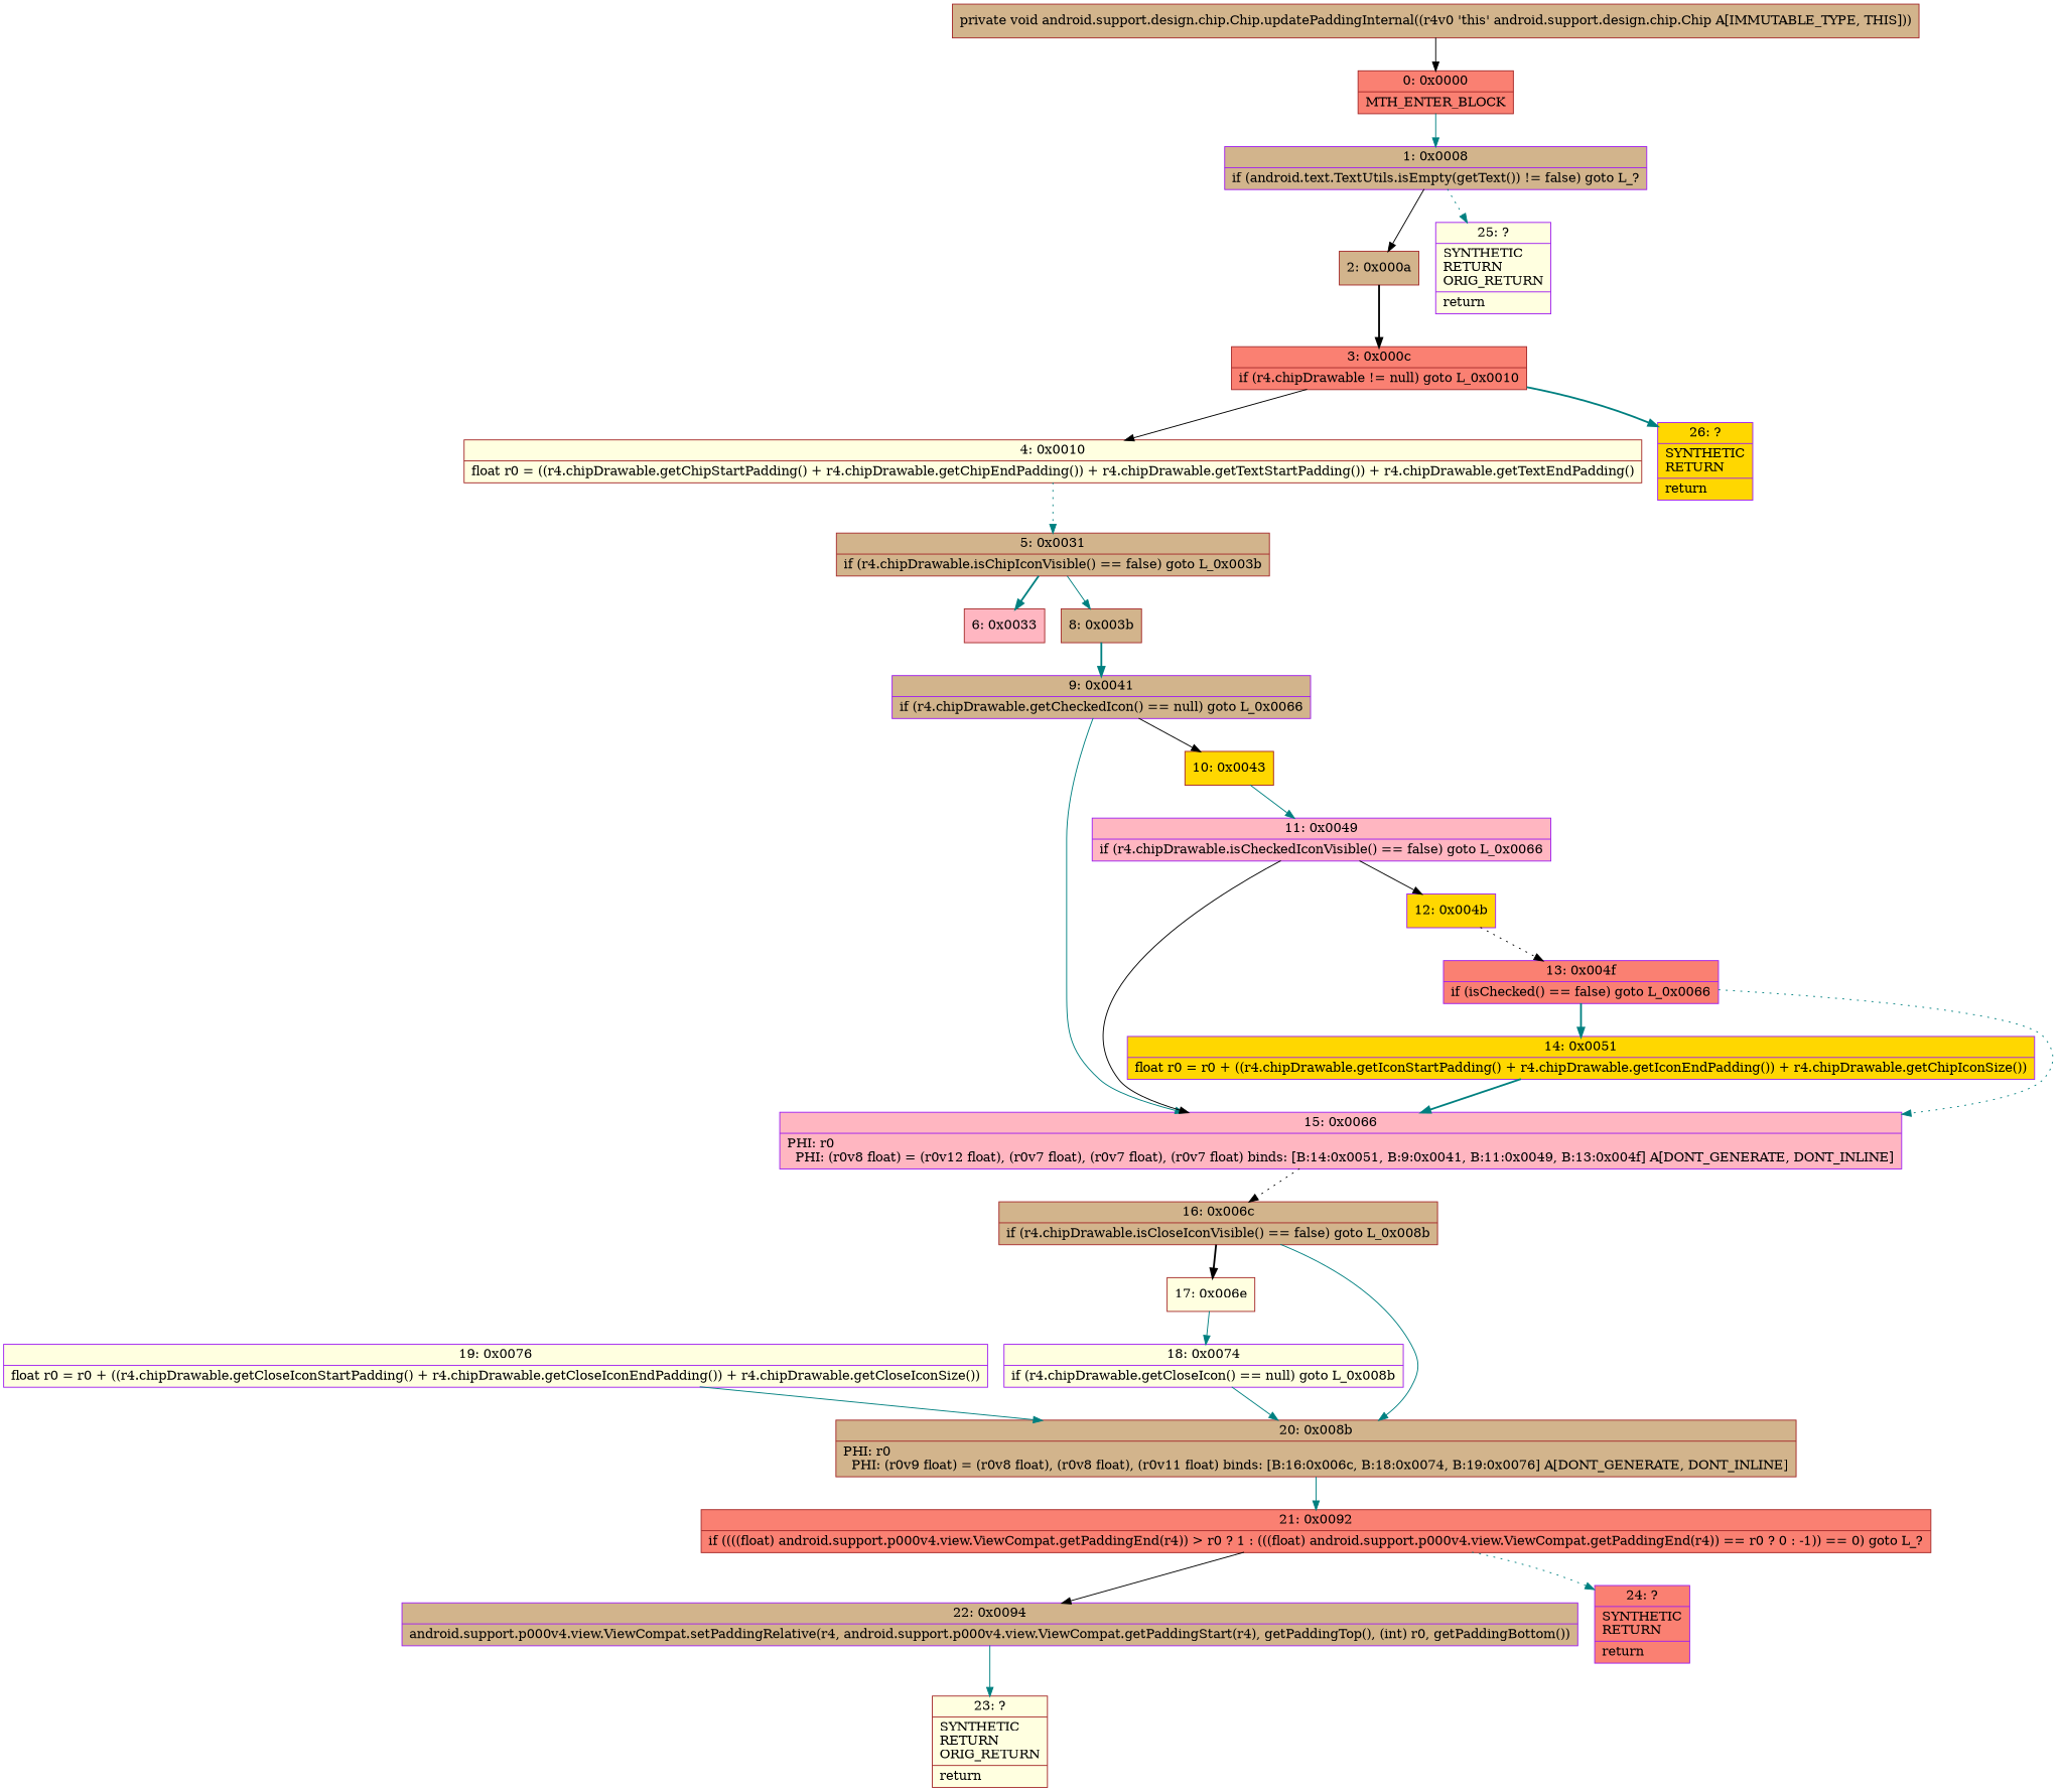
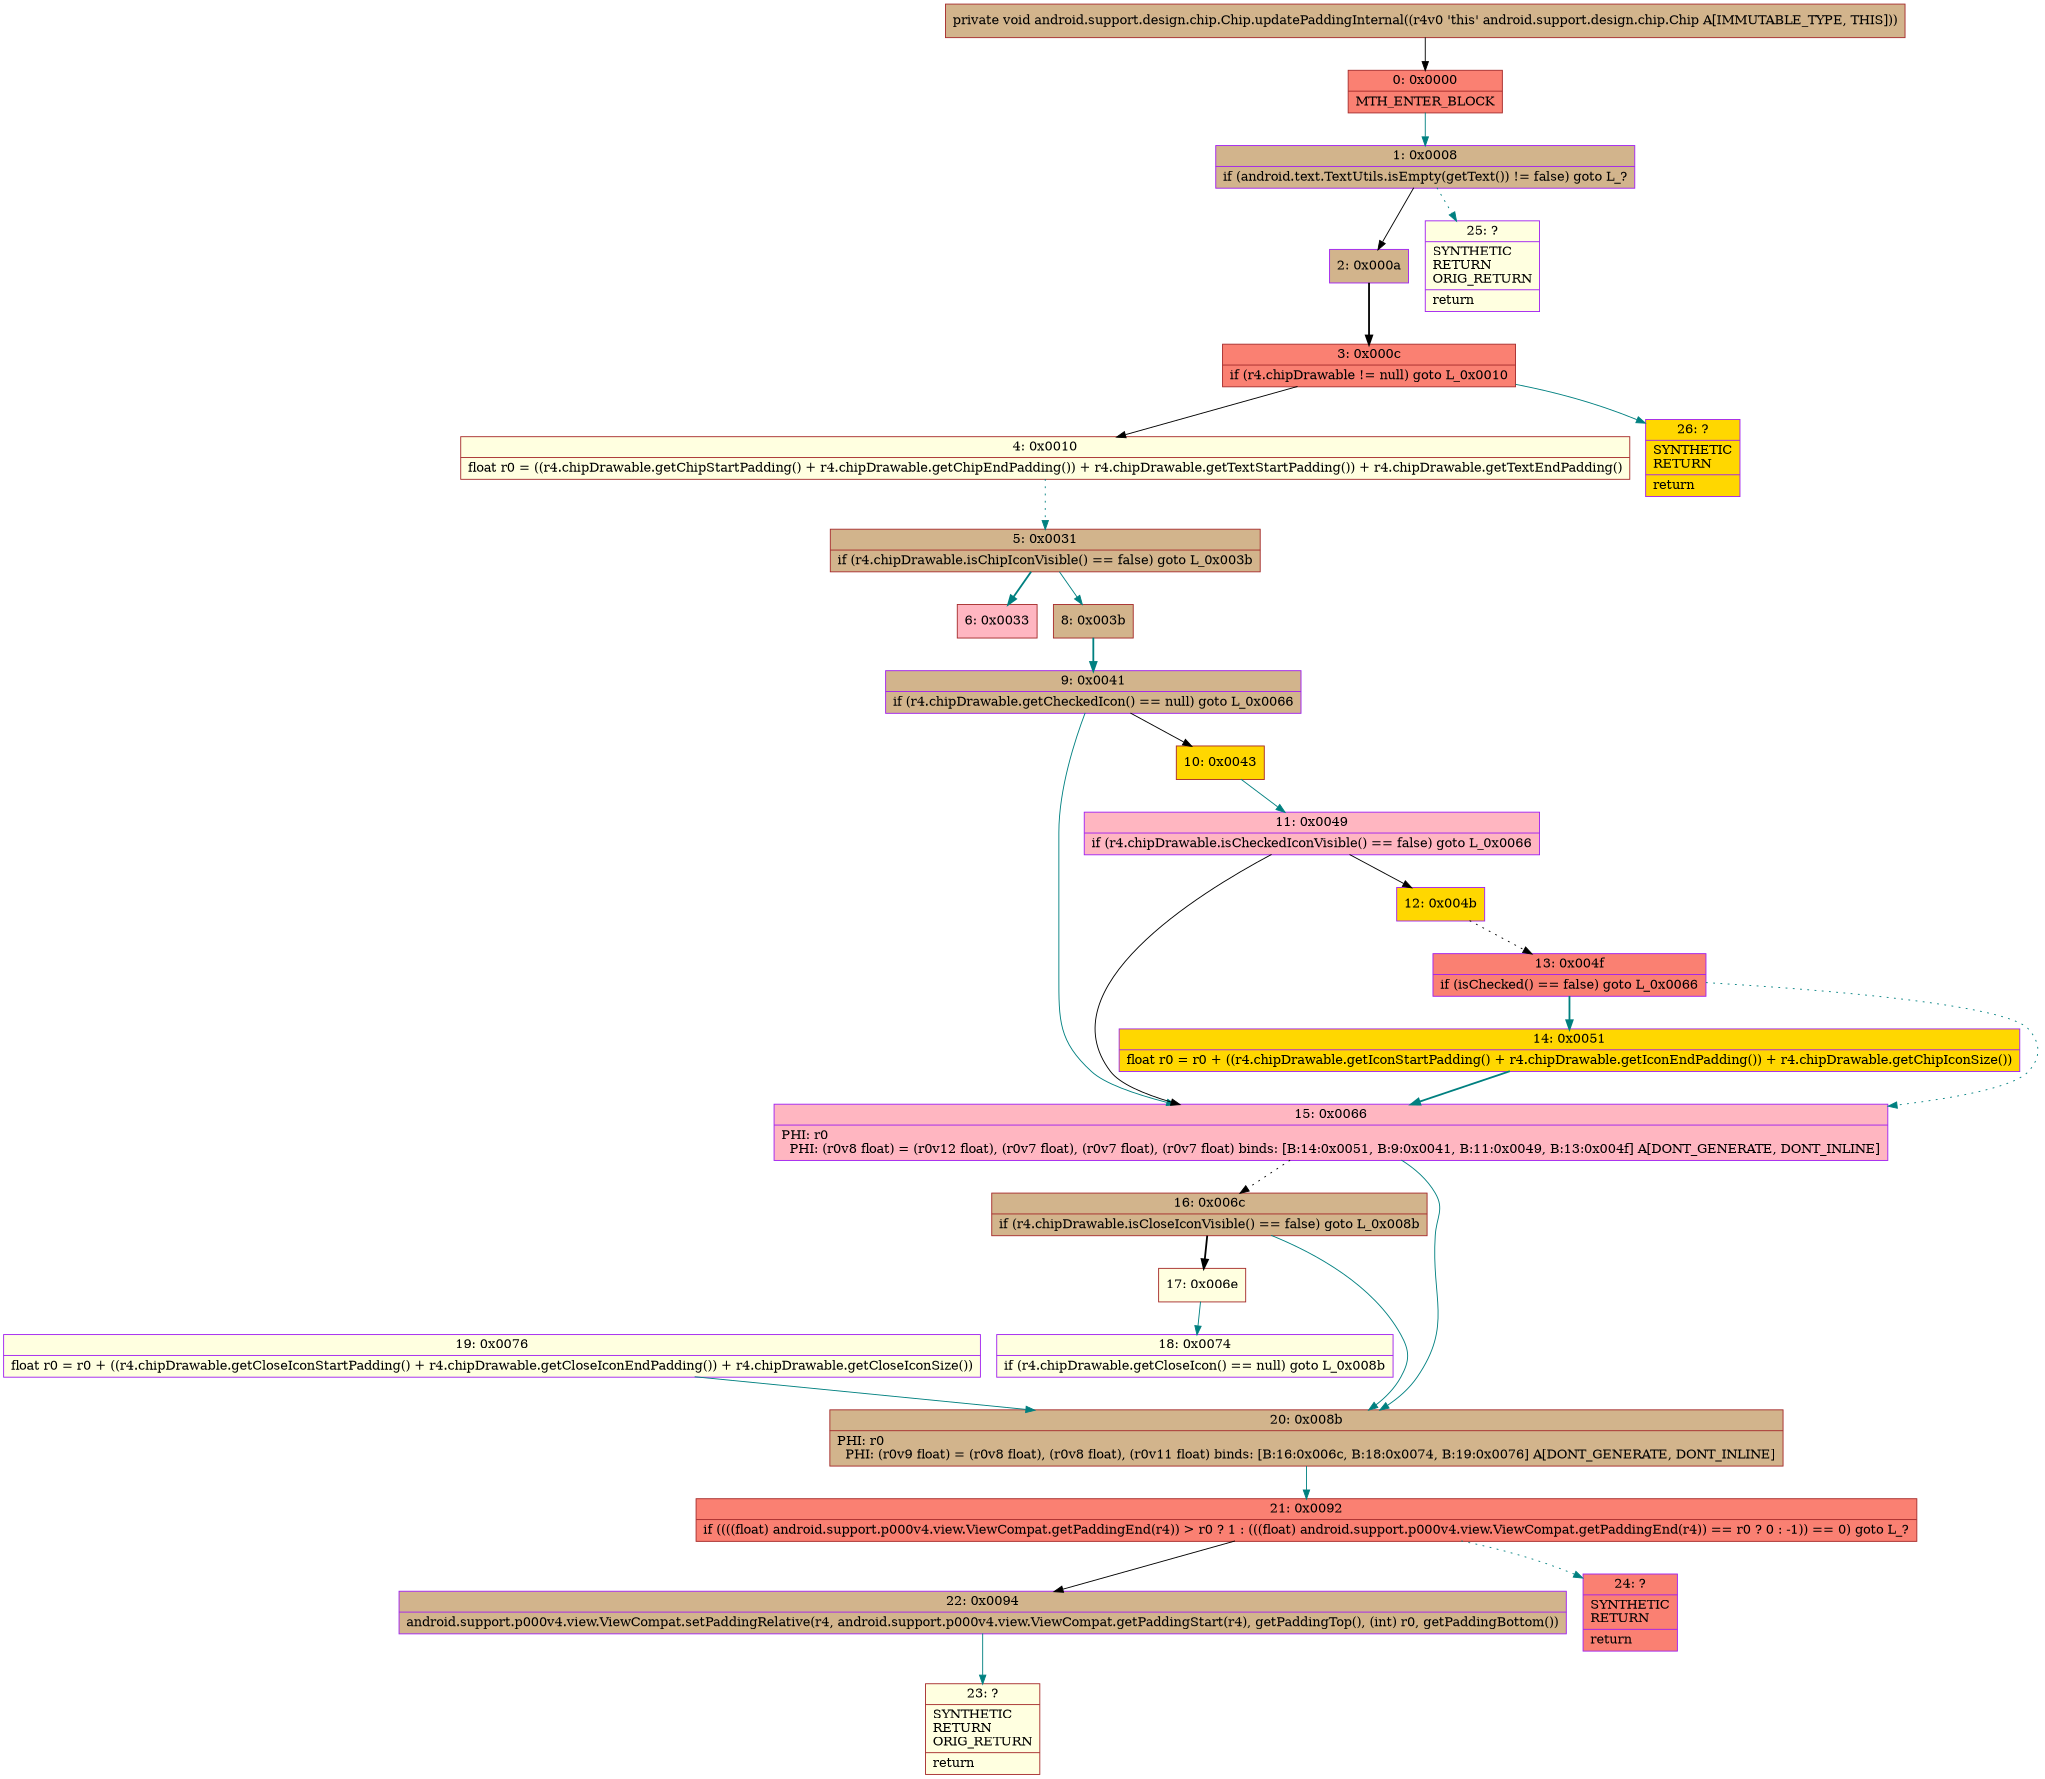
  digraph {
    node [color=brown fillcolor=tan shape=record style=filled]
    edge [color=teal style=solid]
    n1 [fillcolor=salmon label="{0\:\ 0x0000|MTH_ENTER_BLOCK\l}"]
    n2 [color=purple label="{1\:\ 0x0008|if (android.text.TextUtils.isEmpty(getText()) != false) goto L_?\l}"]
-   n3 [label="{2\:\ 0x000a}"]
+   n3 [color=purple label="{2\:\ 0x000a}"]
    n4 [color=purple fillcolor=lightyellow label="{25\:\ ?|SYNTHETIC\lRETURN\lORIG_RETURN\l|return\l}"]
    n5 [fillcolor=salmon label="{3\:\ 0x000c|if (r4.chipDrawable != null) goto L_0x0010\l}"]
    n6 [fillcolor=lightyellow label="{4\:\ 0x0010|float r0 = ((r4.chipDrawable.getChipStartPadding() + r4.chipDrawable.getChipEndPadding()) + r4.chipDrawable.getTextStartPadding()) + r4.chipDrawable.getTextEndPadding()\l}"]
    n7 [color=purple fillcolor=gold label="{26\:\ ?|SYNTHETIC\lRETURN\l|return\l}"]
    n8 [label="{5\:\ 0x0031|if (r4.chipDrawable.isChipIconVisible() == false) goto L_0x003b\l}"]
    n9 [fillcolor=lightpink label="{6\:\ 0x0033}"]
    n10 [label="{8\:\ 0x003b}"]
    n11 [color=purple label="{9\:\ 0x0041|if (r4.chipDrawable.getCheckedIcon() == null) goto L_0x0066\l}"]
    n12 [color=purple fillcolor=gold label="{14\:\ 0x0051|float r0 = r0 + ((r4.chipDrawable.getIconStartPadding() + r4.chipDrawable.getIconEndPadding()) + r4.chipDrawable.getChipIconSize())\l}"]
    n13 [color=purple fillcolor=lightpink label="{15\:\ 0x0066|PHI: r0 \l  PHI: (r0v8 float) = (r0v12 float), (r0v7 float), (r0v7 float), (r0v7 float) binds: [B:14:0x0051, B:9:0x0041, B:11:0x0049, B:13:0x004f] A[DONT_GENERATE, DONT_INLINE]\l}"]
    n14 [fillcolor=gold label="{10\:\ 0x0043}"]
    n15 [color=purple fillcolor=lightpink label="{11\:\ 0x0049|if (r4.chipDrawable.isCheckedIconVisible() == false) goto L_0x0066\l}"]
    n16 [label="{16\:\ 0x006c|if (r4.chipDrawable.isCloseIconVisible() == false) goto L_0x008b\l}"]
    n17 [color=purple fillcolor=gold label="{12\:\ 0x004b}"]
    n18 [color=purple fillcolor=salmon label="{13\:\ 0x004f|if (isChecked() == false) goto L_0x0066\l}"]
    n19 [fillcolor=lightyellow label="{17\:\ 0x006e}"]
    n20 [label="{20\:\ 0x008b|PHI: r0 \l  PHI: (r0v9 float) = (r0v8 float), (r0v8 float), (r0v11 float) binds: [B:16:0x006c, B:18:0x0074, B:19:0x0076] A[DONT_GENERATE, DONT_INLINE]\l}"]
    n21 [color=purple fillcolor=lightyellow label="{18\:\ 0x0074|if (r4.chipDrawable.getCloseIcon() == null) goto L_0x008b\l}"]
    n22 [fillcolor=salmon label="{21\:\ 0x0092|if ((((float) android.support.p000v4.view.ViewCompat.getPaddingEnd(r4)) \> r0 ? 1 : (((float) android.support.p000v4.view.ViewCompat.getPaddingEnd(r4)) == r0 ? 0 : \-1)) == 0) goto L_?\l}"]
    n23 [color=purple fillcolor=lightyellow label="{19\:\ 0x0076|float r0 = r0 + ((r4.chipDrawable.getCloseIconStartPadding() + r4.chipDrawable.getCloseIconEndPadding()) + r4.chipDrawable.getCloseIconSize())\l}"]
    n24 [color=purple label="{22\:\ 0x0094|android.support.p000v4.view.ViewCompat.setPaddingRelative(r4, android.support.p000v4.view.ViewCompat.getPaddingStart(r4), getPaddingTop(), (int) r0, getPaddingBottom())\l}"]
    n25 [color=purple fillcolor=salmon label="{24\:\ ?|SYNTHETIC\lRETURN\l|return\l}"]
    n26 [fillcolor=lightyellow label="{23\:\ ?|SYNTHETIC\lRETURN\lORIG_RETURN\l|return\l}"]
    n27 [label="{private void android.support.design.chip.Chip.updatePaddingInternal((r4v0 'this' android.support.design.chip.Chip A[IMMUTABLE_TYPE, THIS])) }"]
    n1 -> n2
    n2 -> n3 [color=black]
    n2 -> n4 [style=dotted]
    n3 -> n5 [color=black style=bold]
    n5 -> n6 [color=black]
-   n5 -> n7 [style=bold]
+   n5 -> n7
    n6 -> n8 [style=dotted]
    n8 -> n9 [style=bold]
    n8 -> n10
    n10 -> n11 [style=bold]
    n11 -> n13
    n11 -> n14 [color=black]
    n12 -> n13 [style=bold]
    n13 -> n16 [color=black style=dotted]
    n14 -> n15
    n15 -> n13 [color=black]
    n15 -> n17 [color=black]
    n16 -> n19 [color=black style=bold]
    n16 -> n20
    n17 -> n18 [color=black style=dotted]
    n18 -> n12 [style=bold]
    n18 -> n13 [style=dotted]
    n19 -> n21
    n20 -> n22
-   n21 -> n20
+   n13 -> n20
    n22 -> n24 [color=black]
    n22 -> n25 [style=dotted]
    n23 -> n20
    n24 -> n26
    n27 -> n1 [color=black]
  }
